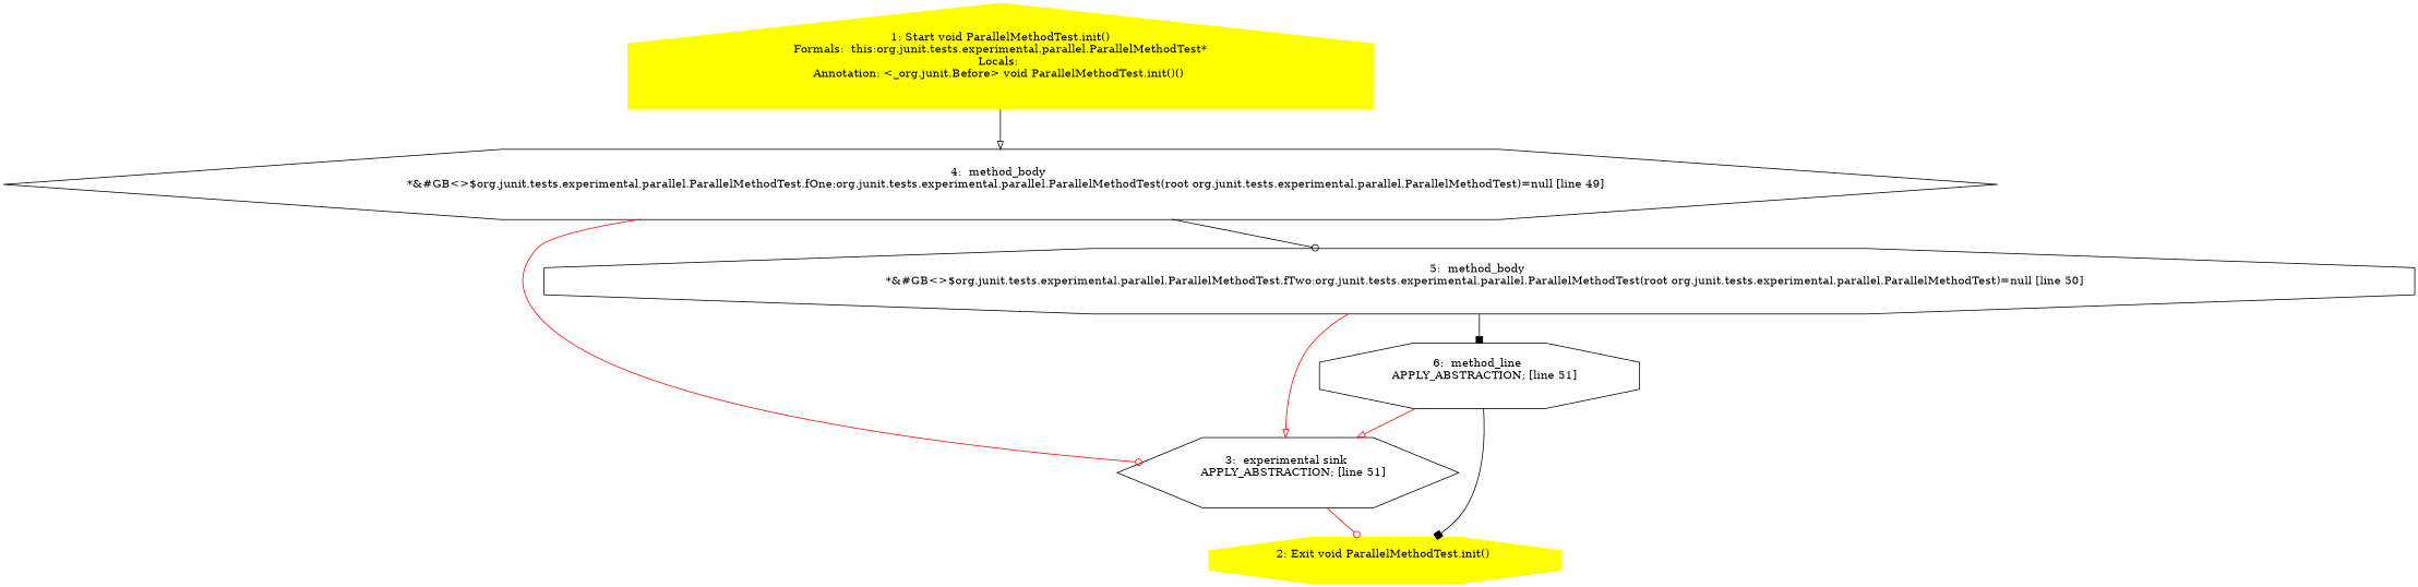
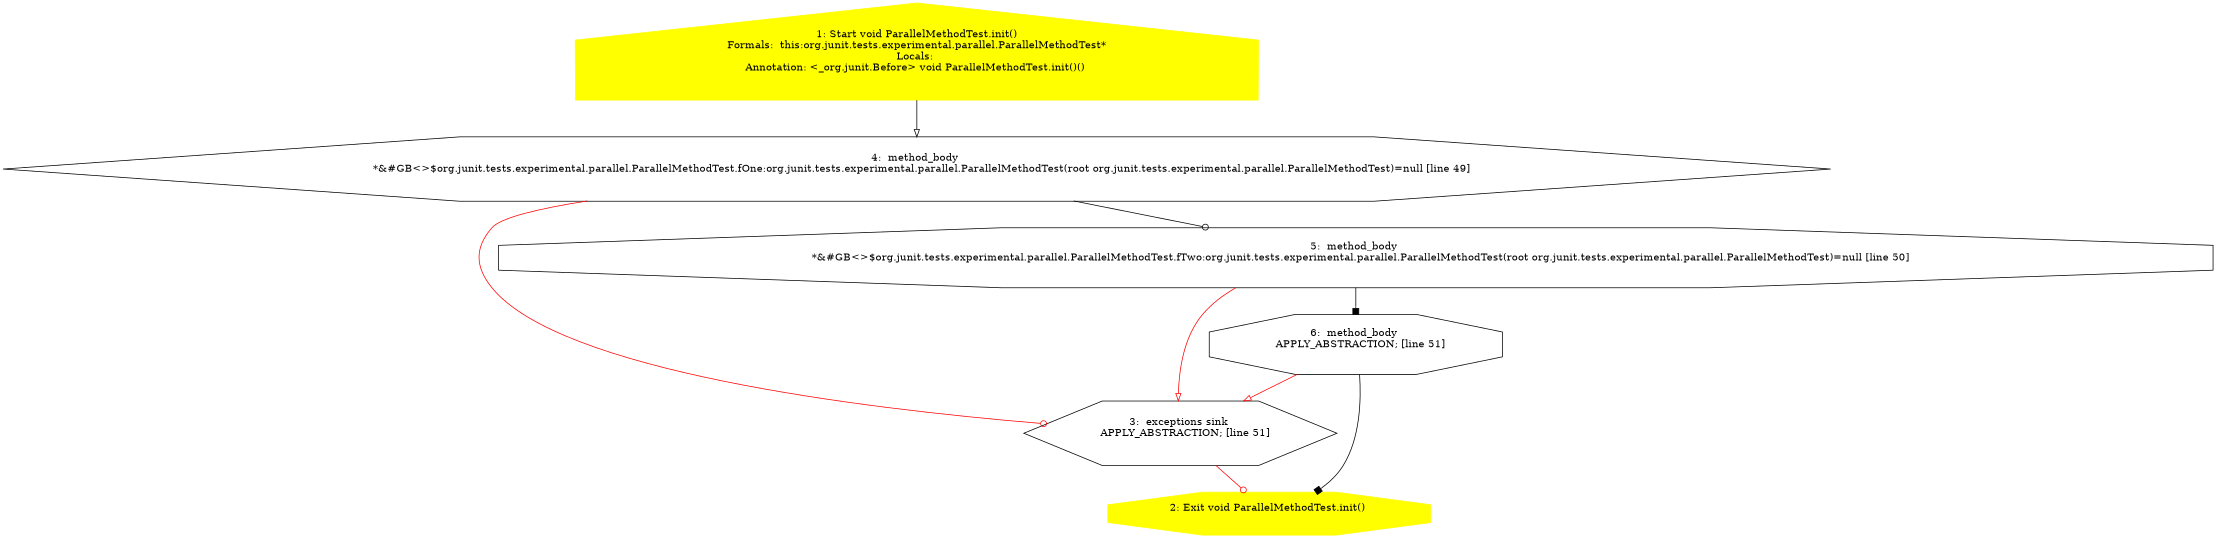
  digraph {
    node [shape=octagon]
    edge [arrowhead=onormal]
    n1 [color=yellow label="1: Start void ParallelMethodTest.init()\nFormals:  this:org.junit.tests.experimental.parallel.ParallelMethodTest*\nLocals: \nAnnotation: <_org.junit.Before> void ParallelMethodTest.init()() \n  " shape=house style=filled]
    n2 [label="4:  method_body \n   *&#GB<>$org.junit.tests.experimental.parallel.ParallelMethodTest.fOne:org.junit.tests.experimental.parallel.ParallelMethodTest(root org.junit.tests.experimental.parallel.ParallelMethodTest)=null [line 49]\n " shape=hexagon]
-   n3 [label="3:  experimental sink \n   APPLY_ABSTRACTION; [line 51]\n " shape=hexagon]
+   n3 [label="3:  exceptions sink \n   APPLY_ABSTRACTION; [line 51]\n " shape=hexagon]
    n4 [label="5:  method_body \n   *&#GB<>$org.junit.tests.experimental.parallel.ParallelMethodTest.fTwo:org.junit.tests.experimental.parallel.ParallelMethodTest(root org.junit.tests.experimental.parallel.ParallelMethodTest)=null [line 50]\n "]
    n5 [color=yellow label="2: Exit void ParallelMethodTest.init() \n  " style=filled]
-   n6 [label="6:  method_line \n   APPLY_ABSTRACTION; [line 51]\n "]
+   n6 [label="6:  method_body \n   APPLY_ABSTRACTION; [line 51]\n "]
    n1 -> n2
    n2 -> n3 [arrowhead=odot color=red]
    n2 -> n4 [arrowhead=odot]
    n3 -> n5 [arrowhead=odot color=red]
    n4 -> n3 [color=red]
    n4 -> n6 [arrowhead=box]
    n6 -> n3 [color=red]
    n6 -> n5 [arrowhead=box]
  }
